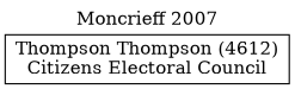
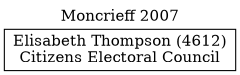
  digraph {
    label="Moncrieff 2007"
    labelloc=t
    mclimit=10
-   n1 [label="Thompson Thompson (4612)\nCitizens Electoral Council" shape=box]
+   n1 [label="Elisabeth Thompson (4612)\nCitizens Electoral Council" shape=box]
  }
